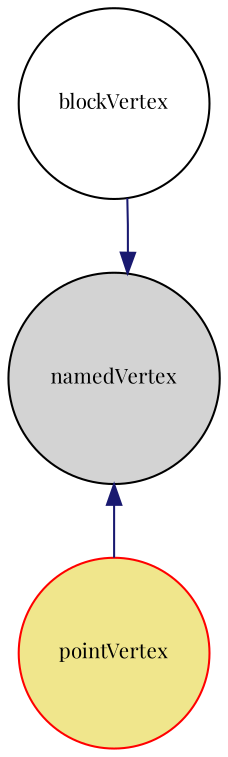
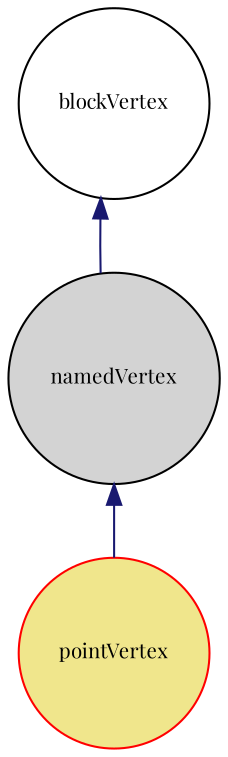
  digraph {
    fontname="Playfair Display"
    node [color=black fontname="Playfair Display" fontsize=10 shape=circle style=filled]
    edge [color=midnightblue dir=back fontname="Playfair Display" fontsize=10 labelfontname=Helvetica labelfontsize=10 style=solid]
    n1 [fillcolor=white fontcolor=black height=0.2 label=blockVertex width=0.4]
    n2 [fillcolor=lightgrey height=0.2 label=namedVertex width=0.4]
    n3 [color=red fillcolor=khaki height=0.2 label=pointVertex width=0.4]
-   n2 -> n1
+   n1 -> n2
    n2 -> n3
  }
